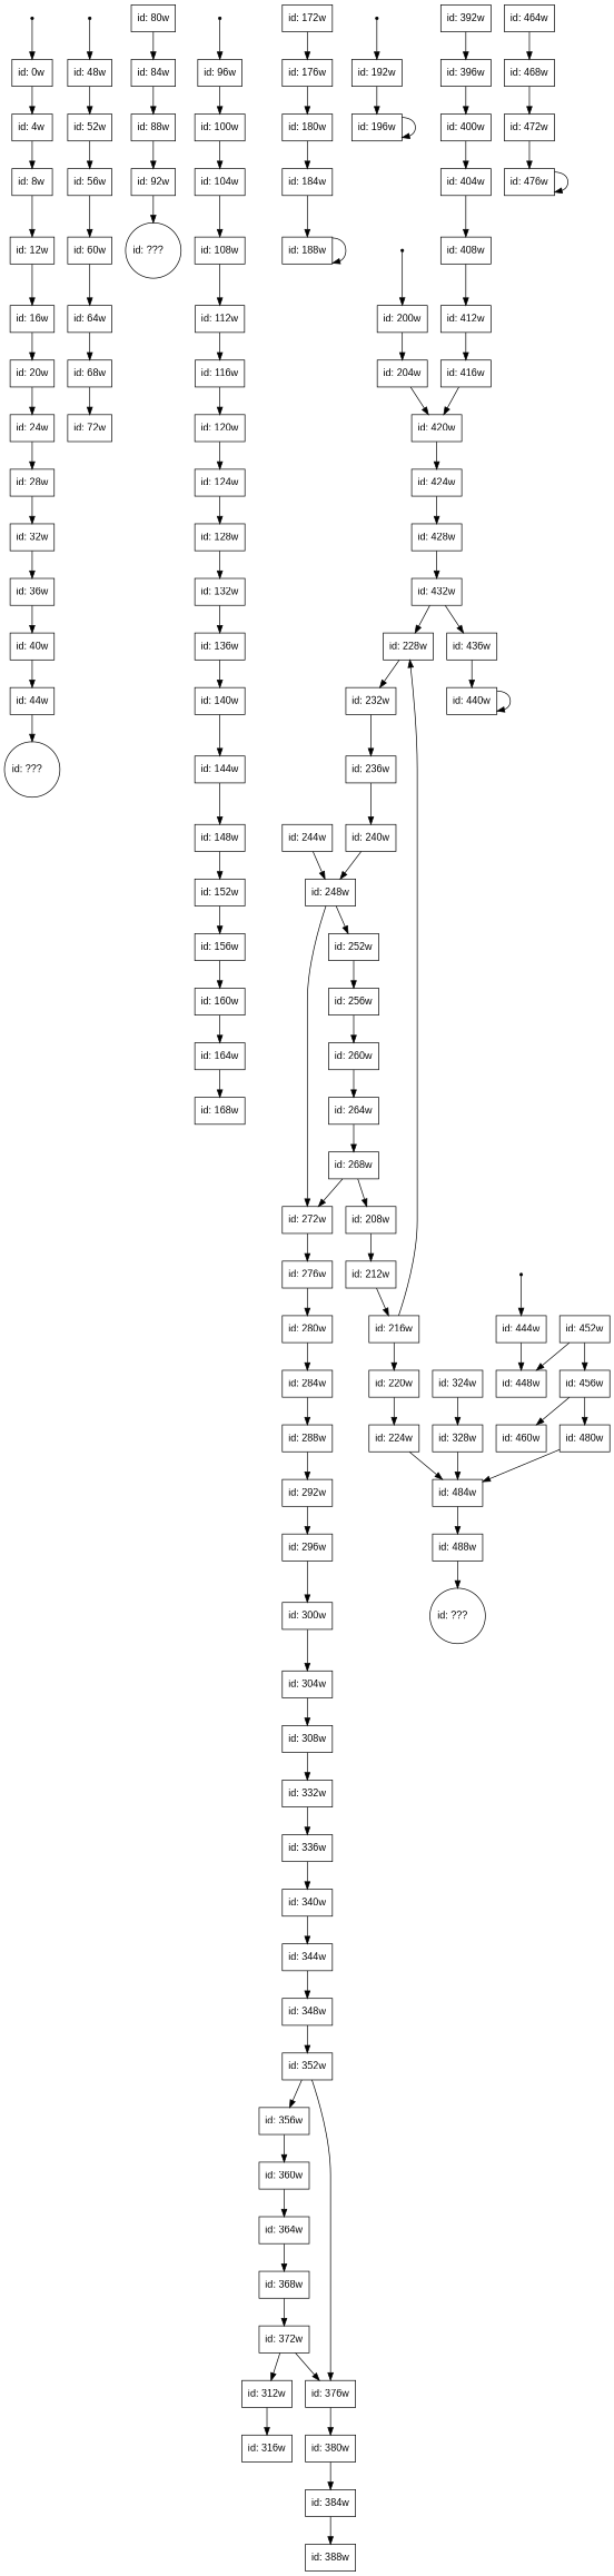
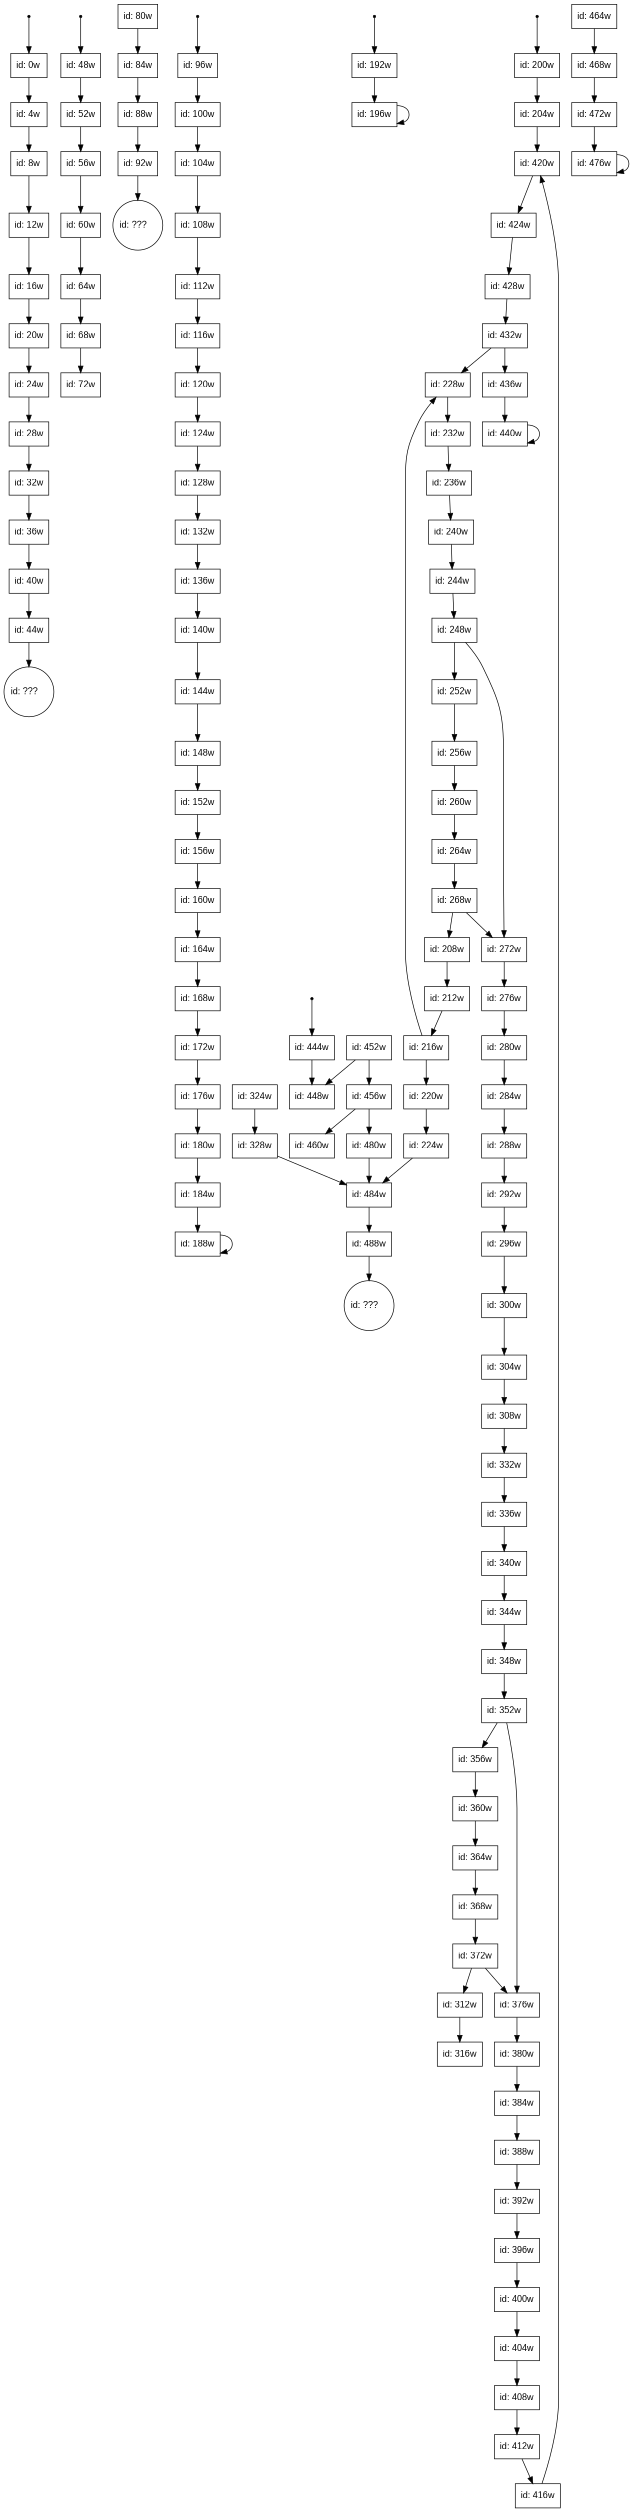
  digraph {
    fontname="Liberation Sans"
    node [fontname="Liberation Sans" shape=record]
    edge [fontname="Liberation Sans"]
    n1 [label="id: 0w\l"]
    n2 [label="id: 4w\l"]
    n3 [label="id: 8w\l"]
    n4 [label="id: 12w\l"]
    n5 [label="id: 16w\l"]
    n6 [label="id: 20w\l"]
    n7 [label="id: 24w\l"]
    n8 [label="id: 28w\l"]
    n9 [label="id: 32w\l"]
    n10 [label="id: 36w\l"]
    n11 [label="id: 40w\l"]
    n12 [label="id: 44w\l"]
    n13 [label="id: ???\l" shape=circle]
    n14 [label="id: 48w\l"]
    n15 [label="id: 52w\l"]
    n16 [label="id: 56w\l"]
    n17 [label="id: 60w\l"]
    n18 [label="id: 64w\l"]
    n19 [label="id: 68w\l"]
    n20 [label="id: 72w\l"]
    n21 [label="id: 80w\l"]
    n22 [label="id: 84w\l"]
    n23 [label="id: 88w\l"]
    n24 [label="id: 92w\l"]
    n25 [label="id: ???\l" shape=circle]
    n26 [label="id: 96w\l"]
    n27 [label="id: 100w\l"]
    n28 [label="id: 104w\l"]
    n29 [label="id: 108w\l"]
    n30 [label="id: 112w\l"]
    n31 [label="id: 116w\l"]
    n32 [label="id: 120w\l"]
    n33 [label="id: 124w\l"]
    n34 [label="id: 128w\l"]
    n35 [label="id: 132w\l"]
    n36 [label="id: 136w\l"]
    n37 [label="id: 140w\l"]
    n38 [label="id: 144w\l"]
    n39 [label="id: 148w\l"]
    n40 [label="id: 152w\l"]
    n41 [label="id: 156w\l"]
    n42 [label="id: 160w\l"]
    n43 [label="id: 164w\l"]
    n44 [label="id: 168w\l"]
    n45 [label="id: 172w\l"]
    n46 [label="id: 176w\l"]
    n47 [label="id: 180w\l"]
    n48 [label="id: 184w\l"]
    n49 [label="id: 188w\l"]
    n50 [label="id: 192w\l"]
    n51 [label="id: 196w\l"]
    n52 [label="id: 200w\l"]
    n53 [label="id: 204w\l"]
    n54 [label="id: 420w\l"]
    n55 [label="id: 424w\l"]
    n56 [label="id: 208w\l"]
    n57 [label="id: 212w\l"]
    n58 [label="id: 216w\l"]
    n59 [label="id: 220w\l"]
    n60 [label="id: 228w\l"]
    n61 [label="id: 224w\l"]
    n62 [label="id: 232w\l"]
    n63 [label="id: 484w\l"]
    n64 [label="id: 488w\l"]
    n65 [label="id: 236w\l"]
    n66 [label="id: 240w\l"]
    n67 [label="id: 244w\l"]
    n68 [label="id: 248w\l"]
    n69 [label="id: 252w\l"]
    n70 [label="id: 272w\l"]
    n71 [label="id: 256w\l"]
    n72 [label="id: 276w\l"]
    n73 [label="id: 260w\l"]
    n74 [label="id: 264w\l"]
    n75 [label="id: 268w\l"]
    n76 [label="id: 280w\l"]
    n77 [label="id: 284w\l"]
    n78 [label="id: 288w\l"]
    n79 [label="id: 292w\l"]
    n80 [label="id: 296w\l"]
    n81 [label="id: 300w\l"]
    n82 [label="id: 304w\l"]
    n83 [label="id: 308w\l"]
    n84 [label="id: 332w\l"]
    n85 [label="id: 336w\l"]
    n86 [label="id: 312w\l"]
    n87 [label="id: 316w\l"]
    n88 [label="id: 324w\l"]
    n89 [label="id: 328w\l"]
    n90 [label="id: 340w\l"]
    n91 [label="id: 344w\l"]
    n92 [label="id: 348w\l"]
    n93 [label="id: 352w\l"]
    n94 [label="id: 356w\l"]
    n95 [label="id: 376w\l"]
    n96 [label="id: 360w\l"]
    n97 [label="id: 380w\l"]
    n98 [label="id: 364w\l"]
    n99 [label="id: 368w\l"]
    n100 [label="id: 372w\l"]
    n101 [label="id: 384w\l"]
    n102 [label="id: 388w\l"]
    n103 [label="id: 392w\l"]
    n104 [label="id: 396w\l"]
    n105 [label="id: 400w\l"]
    n106 [label="id: 404w\l"]
    n107 [label="id: 408w\l"]
    n108 [label="id: 412w\l"]
    n109 [label="id: 416w\l"]
    n110 [label="id: 428w\l"]
    n111 [label="id: 432w\l"]
    n112 [label="id: 436w\l"]
    n113 [label="id: 440w\l"]
    n114 [label="id: 444w\l"]
    n115 [label="id: 448w\l"]
    n116 [label="id: 452w\l"]
    n117 [label="id: 456w\l"]
    n118 [label="id: 460w\l"]
    n119 [label="id: 480w\l"]
    n120 [label="id: 464w\l"]
    n121 [label="id: 468w\l"]
    n122 [label="id: 472w\l"]
    n123 [label="id: 476w\l"]
    n124 [label="id: ???\l" shape=circle]
    n_123 [shape=point]
    n_125 [shape=point]
    n_127 [shape=point]
    n_128 [shape=point]
    n_129 [shape=point]
    n_130 [shape=point]
    n1 -> n2
    n2 -> n3
    n3 -> n4
    n4 -> n5
    n5 -> n6
    n6 -> n7
    n7 -> n8
    n8 -> n9
    n9 -> n10
    n10 -> n11
    n11 -> n12
    n12 -> n13
    n14 -> n15
    n15 -> n16
    n16 -> n17
    n17 -> n18
    n18 -> n19
    n19 -> n20
    n21 -> n22
    n22 -> n23
    n23 -> n24
    n24 -> n25
    n26 -> n27
    n27 -> n28
    n28 -> n29
    n29 -> n30
    n30 -> n31
    n31 -> n32
    n32 -> n33
    n33 -> n34
    n34 -> n35
    n35 -> n36
    n36 -> n37
    n37 -> n38
    n38 -> n39
    n39 -> n40
    n40 -> n41
    n41 -> n42
    n42 -> n43
    n43 -> n44
+   n44 -> n45
    n45 -> n46
    n46 -> n47
    n47 -> n48
    n48 -> n49
    n49 -> n49
    n50 -> n51
    n51 -> n51
    n52 -> n53
    n53 -> n54
    n54 -> n55
    n55 -> n110
    n56 -> n57
    n57 -> n58
    n58 -> n59
    n58 -> n60
    n59 -> n61
    n60 -> n62
    n61 -> n63
    n62 -> n65
    n63 -> n64
    n64 -> n124
    n65 -> n66
-   n66 -> n68
+   n66 -> n67
    n67 -> n68
    n68 -> n69
    n68 -> n70
    n69 -> n71
    n70 -> n72
    n71 -> n73
    n72 -> n76
    n73 -> n74
    n74 -> n75
    n75 -> n56
    n75 -> n70
    n76 -> n77
    n77 -> n78
    n78 -> n79
    n79 -> n80
    n80 -> n81
    n81 -> n82
    n82 -> n83
    n83 -> n84
    n84 -> n85
    n85 -> n90
    n86 -> n87
    n88 -> n89
    n89 -> n63
    n90 -> n91
    n91 -> n92
    n92 -> n93
    n93 -> n94
    n93 -> n95
    n94 -> n96
    n95 -> n97
    n96 -> n98
    n97 -> n101
    n98 -> n99
    n99 -> n100
    n100 -> n86
    n100 -> n95
    n101 -> n102
+   n102 -> n103
    n103 -> n104
    n104 -> n105
    n105 -> n106
    n106 -> n107
    n107 -> n108
    n108 -> n109
    n109 -> n54
    n110 -> n111
    n111 -> n60
    n111 -> n112
    n112 -> n113
    n113 -> n113
    n114 -> n115
    n116 -> n115
    n116 -> n117
    n117 -> n118
    n117 -> n119
    n119 -> n63
    n120 -> n121
    n121 -> n122
    n122 -> n123
    n123 -> n123
    n_123 -> n1
    n_125 -> n14
    n_127 -> n26
    n_128 -> n50
    n_129 -> n52
    n_130 -> n114
  }
